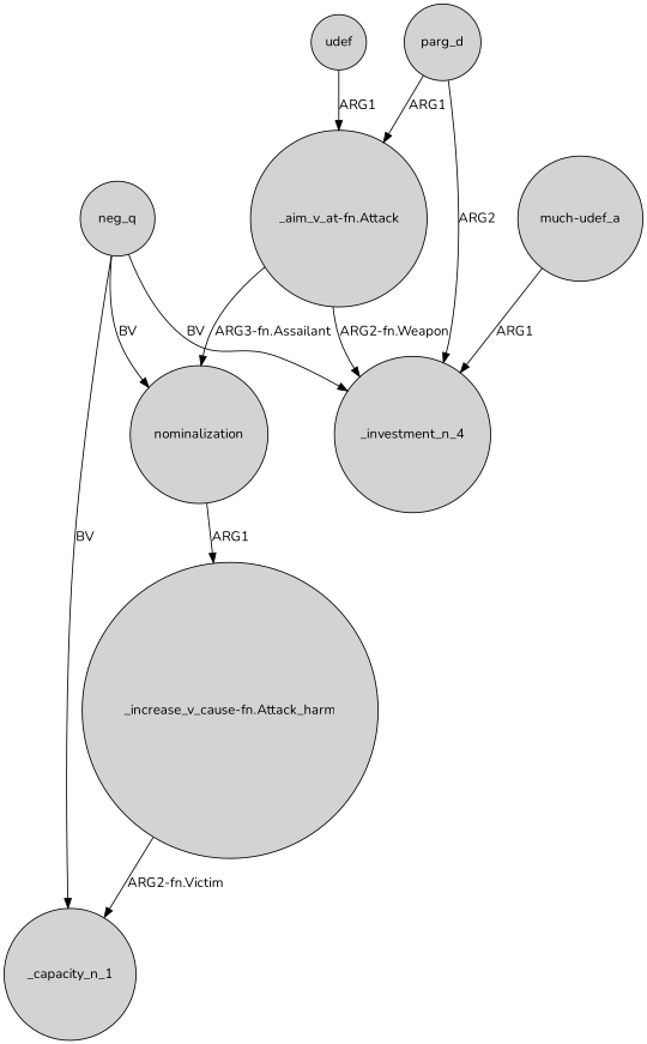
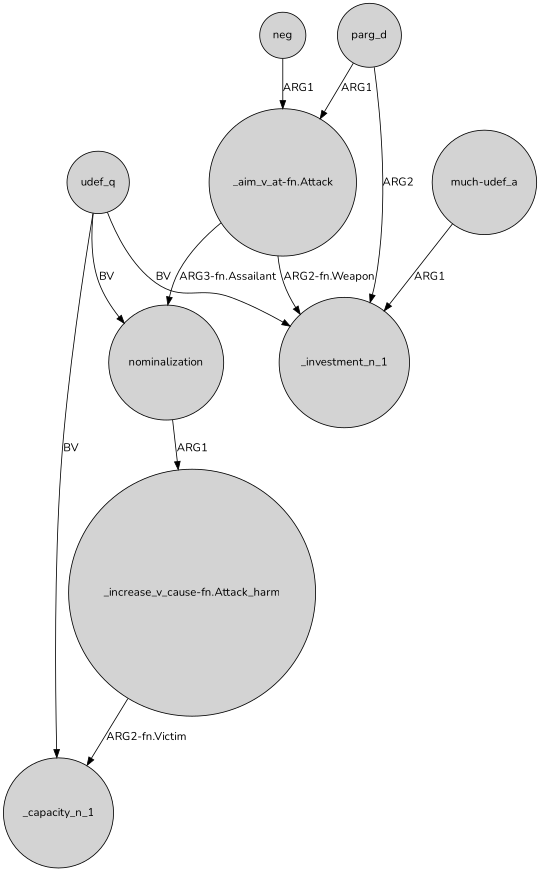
  digraph {
    fontname=Nunito
    node [fontname=Nunito shape=circle style=filled]
    edge [fontname=Nunito]
    n1 [label="_increase_v_cause-fn.Attack_harm"]
    nominalization
    _capacity_n_1
-   neg [label=udef]
+   neg
    "_aim_v_at-fn.Attack"
-   _investment_n_1 [label=_investment_n_4]
+   _investment_n_1
    n7 [label="much-udef_a"]
    parg_d
-   udef_q [label=neg_q]
+   udef_q
    n1 -> _capacity_n_1 [label="ARG2-fn.Victim"]
    nominalization -> n1 [label=ARG1]
    neg -> "_aim_v_at-fn.Attack" [label=ARG1]
    "_aim_v_at-fn.Attack" -> nominalization [label="ARG3-fn.Assailant"]
    "_aim_v_at-fn.Attack" -> _investment_n_1 [label="ARG2-fn.Weapon"]
    n7 -> _investment_n_1 [label=ARG1]
    parg_d -> "_aim_v_at-fn.Attack" [label=ARG1]
    parg_d -> _investment_n_1 [label=ARG2]
    udef_q -> nominalization [label=BV]
    udef_q -> _capacity_n_1 [label=BV]
    udef_q -> _investment_n_1 [label=BV]
  }
